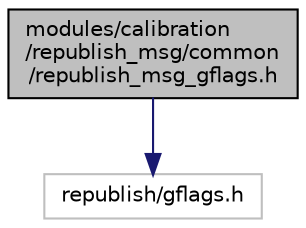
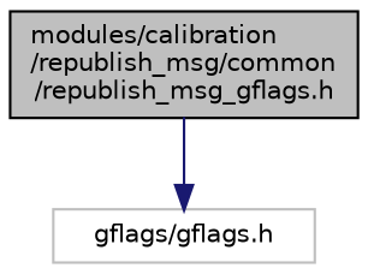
  digraph {
    node [fontname=Helvetica fontsize=10 shape=record style=filled]
    n1 [color=black fillcolor=grey75 fontcolor=black height=0.2 label="modules/calibration\l/republish_msg/common\l/republish_msg_gflags.h" width=0.4]
-   n2 [color=grey75 fillcolor=white height=0.2 label="republish/gflags.h" width=0.4]
+   n2 [color=grey75 fillcolor=white height=0.2 label="gflags/gflags.h" width=0.4]
    n1 -> n2 [color=midnightblue fontname=Helvetica fontsize=10 labelfontname=Helvetica labelfontsize=10 style=solid]
  }
